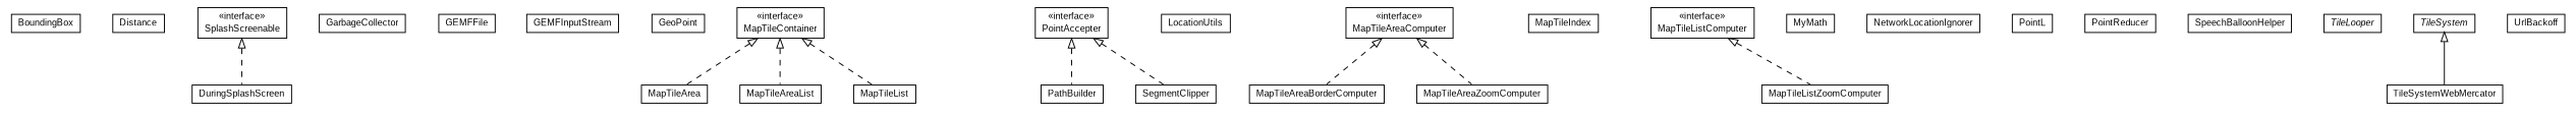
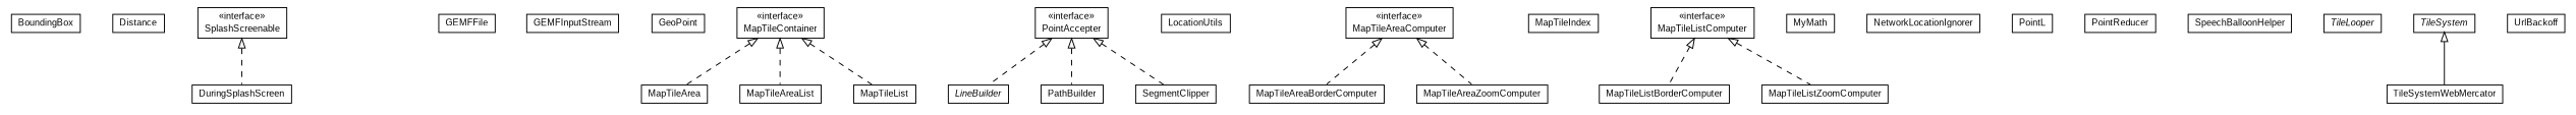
  digraph {
    nodesep=0.25
    ranksep=0.5
    node [fontcolor=black fontname=arial fontsize=10.0 shape=plaintext]
    edge [arrowtail=empty dir=back fontname=arial fontsize=10 headport=p labelfontname=arial labelfontsize=10 style=dashed tailport=p]
    n1 [label=<<table title="org.osmdroid.util.BoundingBox" border="0" cellborder="1" cellspacing="0" cellpadding="2" port="p" href="./BoundingBox.html"> 		<tr><td><table border="0" cellspacing="0" cellpadding="1"> <tr><td align="center" balign="center"> BoundingBox </td></tr> 		</table></td></tr> 		</table>>]
    n2 [label=<<table title="org.osmdroid.util.Distance" border="0" cellborder="1" cellspacing="0" cellpadding="2" port="p" href="./Distance.html"> 		<tr><td><table border="0" cellspacing="0" cellpadding="1"> <tr><td align="center" balign="center"> Distance </td></tr> 		</table></td></tr> 		</table>>]
    n3 [label=<<table title="org.osmdroid.util.DuringSplashScreen" border="0" cellborder="1" cellspacing="0" cellpadding="2" port="p" href="./DuringSplashScreen.html"> 		<tr><td><table border="0" cellspacing="0" cellpadding="1"> <tr><td align="center" balign="center"> DuringSplashScreen </td></tr> 		</table></td></tr> 		</table>>]
-   n4 [label=<<table title="org.osmdroid.util.GarbageCollector" border="0" cellborder="1" cellspacing="0" cellpadding="2" port="p" href="./GarbageCollector.html"> 		<tr><td><table border="0" cellspacing="0" cellpadding="1"> <tr><td align="center" balign="center"> GarbageCollector </td></tr> 		</table></td></tr> 		</table>>]
    n5 [label=<<table title="org.osmdroid.util.GEMFFile" border="0" cellborder="1" cellspacing="0" cellpadding="2" port="p" href="./GEMFFile.html"> 		<tr><td><table border="0" cellspacing="0" cellpadding="1"> <tr><td align="center" balign="center"> GEMFFile </td></tr> 		</table></td></tr> 		</table>>]
    n6 [label=<<table title="org.osmdroid.util.GEMFFile.GEMFInputStream" border="0" cellborder="1" cellspacing="0" cellpadding="2" port="p" href="./GEMFFile.GEMFInputStream.html"> 		<tr><td><table border="0" cellspacing="0" cellpadding="1"> <tr><td align="center" balign="center"> GEMFInputStream </td></tr> 		</table></td></tr> 		</table>>]
    n7 [label=<<table title="org.osmdroid.util.GeoPoint" border="0" cellborder="1" cellspacing="0" cellpadding="2" port="p" href="./GeoPoint.html"> 		<tr><td><table border="0" cellspacing="0" cellpadding="1"> <tr><td align="center" balign="center"> GeoPoint </td></tr> 		</table></td></tr> 		</table>>]
    n8 [label=<<table title="org.osmdroid.util.MapTileArea" border="0" cellborder="1" cellspacing="0" cellpadding="2" port="p" href="./MapTileArea.html"> 		<tr><td><table border="0" cellspacing="0" cellpadding="1"> <tr><td align="center" balign="center"> MapTileArea </td></tr> 		</table></td></tr> 		</table>>]
    n9 [label=<<table title="org.osmdroid.util.MapTileAreaList" border="0" cellborder="1" cellspacing="0" cellpadding="2" port="p" href="./MapTileAreaList.html"> 		<tr><td><table border="0" cellspacing="0" cellpadding="1"> <tr><td align="center" balign="center"> MapTileAreaList </td></tr> 		</table></td></tr> 		</table>>]
+   n10 [label=<<table title="org.osmdroid.util.LineBuilder" border="0" cellborder="1" cellspacing="0" cellpadding="2" port="p" href="./LineBuilder.html"> 		<tr><td><table border="0" cellspacing="0" cellpadding="1"> <tr><td align="center" balign="center"><font face="arial italic"> LineBuilder </font></td></tr> 		</table></td></tr> 		</table>>]
    n11 [label=<<table title="org.osmdroid.util.LocationUtils" border="0" cellborder="1" cellspacing="0" cellpadding="2" port="p" href="./LocationUtils.html"> 		<tr><td><table border="0" cellspacing="0" cellpadding="1"> <tr><td align="center" balign="center"> LocationUtils </td></tr> 		</table></td></tr> 		</table>>]
    n12 [label=<<table title="org.osmdroid.util.MapTileAreaBorderComputer" border="0" cellborder="1" cellspacing="0" cellpadding="2" port="p" href="./MapTileAreaBorderComputer.html"> 		<tr><td><table border="0" cellspacing="0" cellpadding="1"> <tr><td align="center" balign="center"> MapTileAreaBorderComputer </td></tr> 		</table></td></tr> 		</table>>]
    n13 [label=<<table title="org.osmdroid.util.MapTileAreaComputer" border="0" cellborder="1" cellspacing="0" cellpadding="2" port="p" href="./MapTileAreaComputer.html"> 		<tr><td><table border="0" cellspacing="0" cellpadding="1"> <tr><td align="center" balign="center"> &#171;interface&#187; </td></tr> <tr><td align="center" balign="center"> MapTileAreaComputer </td></tr> 		</table></td></tr> 		</table>>]
    n14 [label=<<table title="org.osmdroid.util.MapTileAreaZoomComputer" border="0" cellborder="1" cellspacing="0" cellpadding="2" port="p" href="./MapTileAreaZoomComputer.html"> 		<tr><td><table border="0" cellspacing="0" cellpadding="1"> <tr><td align="center" balign="center"> MapTileAreaZoomComputer </td></tr> 		</table></td></tr> 		</table>>]
    n15 [label=<<table title="org.osmdroid.util.MapTileContainer" border="0" cellborder="1" cellspacing="0" cellpadding="2" port="p" href="./MapTileContainer.html"> 		<tr><td><table border="0" cellspacing="0" cellpadding="1"> <tr><td align="center" balign="center"> &#171;interface&#187; </td></tr> <tr><td align="center" balign="center"> MapTileContainer </td></tr> 		</table></td></tr> 		</table>>]
    n16 [label=<<table title="org.osmdroid.util.MapTileList" border="0" cellborder="1" cellspacing="0" cellpadding="2" port="p" href="./MapTileList.html"> 		<tr><td><table border="0" cellspacing="0" cellpadding="1"> <tr><td align="center" balign="center"> MapTileList </td></tr> 		</table></td></tr> 		</table>>]
    n17 [label=<<table title="org.osmdroid.util.MapTileIndex" border="0" cellborder="1" cellspacing="0" cellpadding="2" port="p" href="./MapTileIndex.html"> 		<tr><td><table border="0" cellspacing="0" cellpadding="1"> <tr><td align="center" balign="center"> MapTileIndex </td></tr> 		</table></td></tr> 		</table>>]
+   n18 [label=<<table title="org.osmdroid.util.MapTileListBorderComputer" border="0" cellborder="1" cellspacing="0" cellpadding="2" port="p" href="./MapTileListBorderComputer.html"> 		<tr><td><table border="0" cellspacing="0" cellpadding="1"> <tr><td align="center" balign="center"> MapTileListBorderComputer </td></tr> 		</table></td></tr> 		</table>>]
    n19 [label=<<table title="org.osmdroid.util.MapTileListComputer" border="0" cellborder="1" cellspacing="0" cellpadding="2" port="p" href="./MapTileListComputer.html"> 		<tr><td><table border="0" cellspacing="0" cellpadding="1"> <tr><td align="center" balign="center"> &#171;interface&#187; </td></tr> <tr><td align="center" balign="center"> MapTileListComputer </td></tr> 		</table></td></tr> 		</table>>]
    n20 [label=<<table title="org.osmdroid.util.MapTileListZoomComputer" border="0" cellborder="1" cellspacing="0" cellpadding="2" port="p" href="./MapTileListZoomComputer.html"> 		<tr><td><table border="0" cellspacing="0" cellpadding="1"> <tr><td align="center" balign="center"> MapTileListZoomComputer </td></tr> 		</table></td></tr> 		</table>>]
    n21 [label=<<table title="org.osmdroid.util.MyMath" border="0" cellborder="1" cellspacing="0" cellpadding="2" port="p" href="./MyMath.html"> 		<tr><td><table border="0" cellspacing="0" cellpadding="1"> <tr><td align="center" balign="center"> MyMath </td></tr> 		</table></td></tr> 		</table>>]
    n22 [label=<<table title="org.osmdroid.util.NetworkLocationIgnorer" border="0" cellborder="1" cellspacing="0" cellpadding="2" port="p" href="./NetworkLocationIgnorer.html"> 		<tr><td><table border="0" cellspacing="0" cellpadding="1"> <tr><td align="center" balign="center"> NetworkLocationIgnorer </td></tr> 		</table></td></tr> 		</table>>]
    n23 [label=<<table title="org.osmdroid.util.PathBuilder" border="0" cellborder="1" cellspacing="0" cellpadding="2" port="p" href="./PathBuilder.html"> 		<tr><td><table border="0" cellspacing="0" cellpadding="1"> <tr><td align="center" balign="center"> PathBuilder </td></tr> 		</table></td></tr> 		</table>>]
    n24 [label=<<table title="org.osmdroid.util.PointAccepter" border="0" cellborder="1" cellspacing="0" cellpadding="2" port="p" href="./PointAccepter.html"> 		<tr><td><table border="0" cellspacing="0" cellpadding="1"> <tr><td align="center" balign="center"> &#171;interface&#187; </td></tr> <tr><td align="center" balign="center"> PointAccepter </td></tr> 		</table></td></tr> 		</table>>]
    n25 [label=<<table title="org.osmdroid.util.SegmentClipper" border="0" cellborder="1" cellspacing="0" cellpadding="2" port="p" href="./SegmentClipper.html"> 		<tr><td><table border="0" cellspacing="0" cellpadding="1"> <tr><td align="center" balign="center"> SegmentClipper </td></tr> 		</table></td></tr> 		</table>>]
    n26 [label=<<table title="org.osmdroid.util.PointL" border="0" cellborder="1" cellspacing="0" cellpadding="2" port="p" href="./PointL.html"> 		<tr><td><table border="0" cellspacing="0" cellpadding="1"> <tr><td align="center" balign="center"> PointL </td></tr> 		</table></td></tr> 		</table>>]
    n27 [label=<<table title="org.osmdroid.util.PointReducer" border="0" cellborder="1" cellspacing="0" cellpadding="2" port="p" href="./PointReducer.html"> 		<tr><td><table border="0" cellspacing="0" cellpadding="1"> <tr><td align="center" balign="center"> PointReducer </td></tr> 		</table></td></tr> 		</table>>]
    n28 [label=<<table title="org.osmdroid.util.SpeechBalloonHelper" border="0" cellborder="1" cellspacing="0" cellpadding="2" port="p" href="./SpeechBalloonHelper.html"> 		<tr><td><table border="0" cellspacing="0" cellpadding="1"> <tr><td align="center" balign="center"> SpeechBalloonHelper </td></tr> 		</table></td></tr> 		</table>>]
    n29 [label=<<table title="org.osmdroid.util.SplashScreenable" border="0" cellborder="1" cellspacing="0" cellpadding="2" port="p" href="./SplashScreenable.html"> 		<tr><td><table border="0" cellspacing="0" cellpadding="1"> <tr><td align="center" balign="center"> &#171;interface&#187; </td></tr> <tr><td align="center" balign="center"> SplashScreenable </td></tr> 		</table></td></tr> 		</table>>]
    n30 [label=<<table title="org.osmdroid.util.TileLooper" border="0" cellborder="1" cellspacing="0" cellpadding="2" port="p" href="./TileLooper.html"> 		<tr><td><table border="0" cellspacing="0" cellpadding="1"> <tr><td align="center" balign="center"><font face="arial italic"> TileLooper </font></td></tr> 		</table></td></tr> 		</table>>]
    n31 [label=<<table title="org.osmdroid.util.TileSystem" border="0" cellborder="1" cellspacing="0" cellpadding="2" port="p" href="./TileSystem.html"> 		<tr><td><table border="0" cellspacing="0" cellpadding="1"> <tr><td align="center" balign="center"><font face="arial italic"> TileSystem </font></td></tr> 		</table></td></tr> 		</table>>]
    n32 [label=<<table title="org.osmdroid.util.TileSystemWebMercator" border="0" cellborder="1" cellspacing="0" cellpadding="2" port="p" href="./TileSystemWebMercator.html"> 		<tr><td><table border="0" cellspacing="0" cellpadding="1"> <tr><td align="center" balign="center"> TileSystemWebMercator </td></tr> 		</table></td></tr> 		</table>>]
    n33 [label=<<table title="org.osmdroid.util.UrlBackoff" border="0" cellborder="1" cellspacing="0" cellpadding="2" port="p" href="./UrlBackoff.html"> 		<tr><td><table border="0" cellspacing="0" cellpadding="1"> <tr><td align="center" balign="center"> UrlBackoff </td></tr> 		</table></td></tr> 		</table>>]
    n13 -> n12
    n13 -> n14
    n15 -> n8
    n15 -> n9
    n15 -> n16
+   n19 -> n18
    n19 -> n20
+   n24 -> n10
    n24 -> n23
    n24 -> n25
    n29 -> n3
    n31 -> n32 [style=""]
  }
